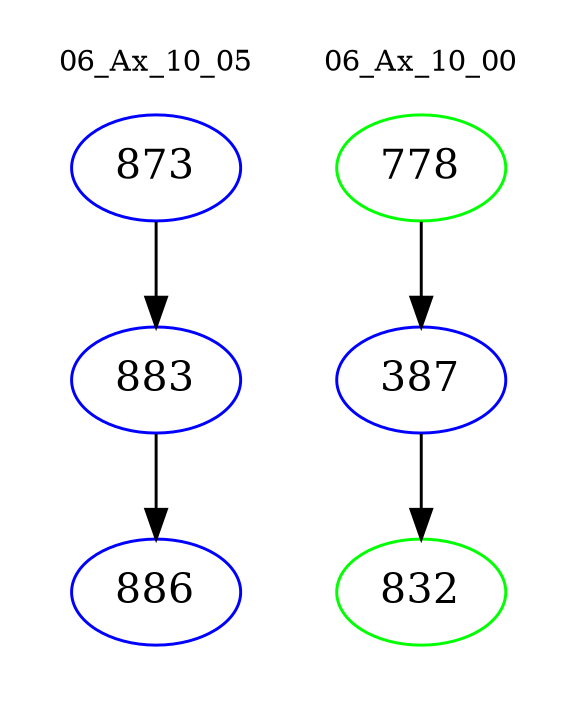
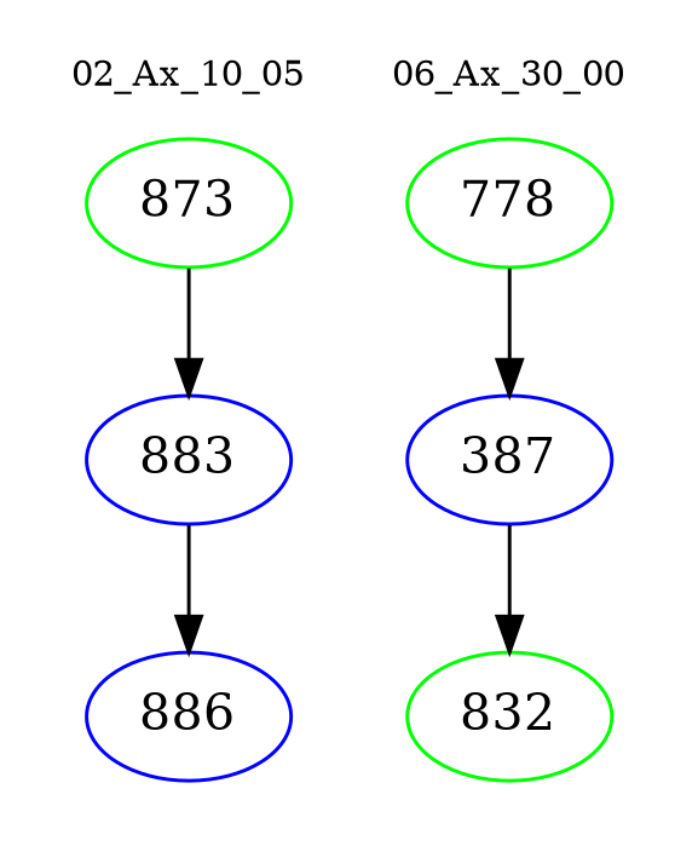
  digraph {
    node [color=green]
    edge [color=black]
-   n1 [color=blue label=873]
+   n1 [label=873]
    n2 [color=blue label=883]
    n3 [color=blue label=886]
    n4 [label=778]
    n5 [color=blue label=387]
    n6 [label=832]
    subgraph cluster_1 {
      color=white
      fontsize=10
-     label="06_Ax_10_05"
+     label="02_Ax_10_05"
      n1
      n2
      n3
    }
    subgraph cluster_2 {
      color=white
      fontsize=10
-     label="06_Ax_10_00"
+     label="06_Ax_30_00"
      n4
      n5
      n6
    }
    n1 -> n2
    n2 -> n3
    n4 -> n5
    n5 -> n6
  }
